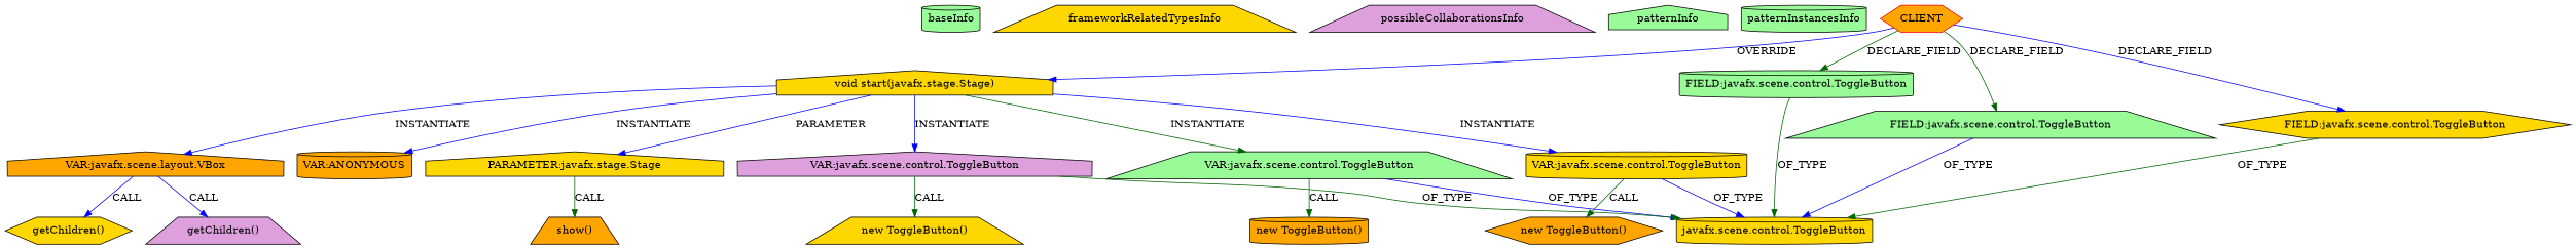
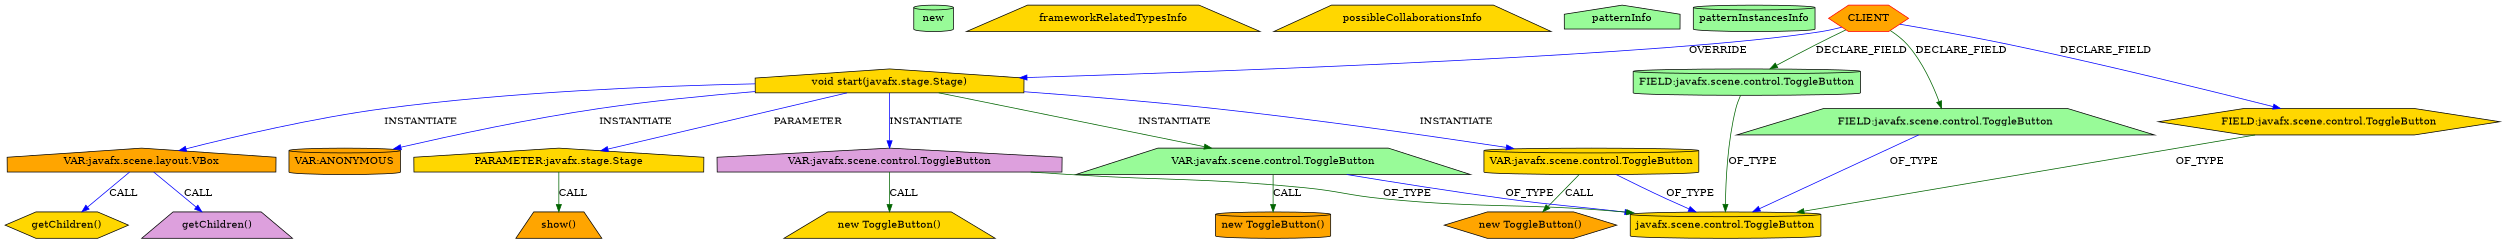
  digraph {
    node [fillcolor=gold shape=cylinder style=filled isFrameworkType=false]
    edge [color=blue]
-   baseInfo [category=pattern fillcolor=palegreen graphId=1744 isAnonymous=false possibleRelation=false isFrameworkType=""]
+   baseInfo [category=pattern fillcolor=palegreen graphId=1744 isAnonymous=false possibleRelation=false label=new isFrameworkType=""]
    frameworkRelatedTypesInfo [shape=trapezium isFrameworkType=""]
-   possibleCollaborationsInfo [fillcolor=plum shape=trapezium isFrameworkType=""]
+   possibleCollaborationsInfo [shape=trapezium isFrameworkType=""]
    patternInfo [fillcolor=palegreen frequency=2.0 patternRootClient=0 shape=house isFrameworkType=""]
    patternInstancesInfo [0="pdehn-TankBot~/pdehn-TankBot/TankBot-master/src/tankbot/api/TankBotApplication.java~TankBotApplication~3827" 1="philippone-EMGClassifier~/philippone-EMGClassifier/EMGClassifier-master/src/gui/EMGClassifierGUI.java~EMGClassifierGUI~3875" fillcolor=palegreen isFrameworkType=""]
    n6 [label="javafx.scene.control.ToggleButton" vertexType=FRAMEWORK_CLASS_TYPE]
    n7 [label="VAR:javafx.scene.control.ToggleButton" vertexType=VARIABLE_EXPRESION]
    n8 [fillcolor=orange label="new ToggleButton()" shape=hexagon vertexType=CONSTRUCTOR_CALL]
    n9 [fillcolor=palegreen label="VAR:javafx.scene.control.ToggleButton" shape=trapezium vertexType=VARIABLE_EXPRESION]
    n10 [fillcolor=orange label="new ToggleButton()" vertexType=CONSTRUCTOR_CALL]
    n11 [fillcolor=plum label="VAR:javafx.scene.control.ToggleButton" shape=house vertexType=VARIABLE_EXPRESION]
    n12 [label="new ToggleButton()" shape=trapezium vertexType=CONSTRUCTOR_CALL]
    n13 [label="void start(javafx.stage.Stage)" shape=house vertexType=OVERRIDING_METHOD_DECLARATION]
    n14 [label="PARAMETER:javafx.stage.Stage" shape=house vertexType=PARAMETER_DECLARATION]
    n15 [fillcolor=orange label="VAR:javafx.scene.layout.VBox" shape=house vertexType=VARIABLE_EXPRESION]
    n16 [fillcolor=orange label="VAR:ANONYMOUS" vertexType=VARIABLE_EXPRESION]
    n17 [fillcolor=orange label="show()" shape=trapezium vertexType=INSIDE_CALL]
    n18 [fillcolor=plum label="getChildren()" shape=trapezium vertexType=INSIDE_CALL]
    n19 [label="getChildren()" shape=hexagon vertexType=INSIDE_CALL]
    n20 [color=red fillcolor=orange label=CLIENT shape=hexagon vertexType=ROOT_CLIENT_CLASS_DECLARATION]
    n21 [fillcolor=palegreen label="FIELD:javafx.scene.control.ToggleButton" shape=trapezium vertexType=FIELD_DECLARATION]
    n22 [label="FIELD:javafx.scene.control.ToggleButton" shape=hexagon vertexType=FIELD_DECLARATION]
    n23 [fillcolor=palegreen label="FIELD:javafx.scene.control.ToggleButton" vertexType=FIELD_DECLARATION]
    n7 -> n6 [label=OF_TYPE]
    n7 -> n8 [color=darkgreen label=CALL]
    n9 -> n6 [label=OF_TYPE]
    n9 -> n10 [color=darkgreen label=CALL]
    n11 -> n6 [color=darkgreen label=OF_TYPE]
    n11 -> n12 [color=darkgreen label=CALL]
    n13 -> n7 [label=INSTANTIATE]
    n13 -> n9 [color=darkgreen label=INSTANTIATE]
    n13 -> n11 [label=INSTANTIATE]
    n13 -> n14 [label=PARAMETER]
    n13 -> n15 [label=INSTANTIATE]
    n13 -> n16 [label=INSTANTIATE]
    n14 -> n17 [color=darkgreen label=CALL]
    n15 -> n18 [label=CALL]
    n15 -> n19 [label=CALL]
    n20 -> n13 [label=OVERRIDE]
    n20 -> n21 [color=darkgreen label=DECLARE_FIELD]
    n20 -> n22 [label=DECLARE_FIELD]
    n20 -> n23 [color=darkgreen label=DECLARE_FIELD]
    n21 -> n6 [label=OF_TYPE]
    n22 -> n6 [color=darkgreen label=OF_TYPE]
    n23 -> n6 [color=darkgreen label=OF_TYPE]
  }
